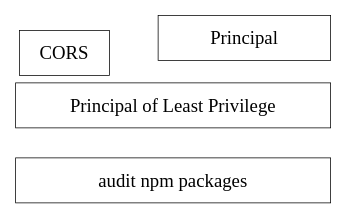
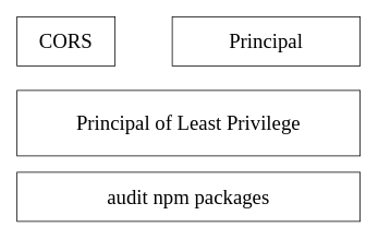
  <mxCell id="0" />
  <mxCell id="1" parent="0" />
- <mxCell id="2" value="CORS" style="rounded=0;whiteSpace=wrap;html=1;fontFamily=Comfortaa;fontSource=https%3A%2F%2Ffonts.googleapis.com%2Fcss%3Ffamily%3DComfortaa;fontSize=25;" vertex="1" parent="1"><mxGeometry x="25" y="40" width="120" height="60" as="geometry" /></mxCell>
+ <mxCell id="2" value="CORS" style="rounded=0;whiteSpace=wrap;html=1;fontFamily=Comfortaa;fontSource=https%3A%2F%2Ffonts.googleapis.com%2Fcss%3Ffamily%3DComfortaa;fontSize=25;" vertex="1" parent="1"><mxGeometry x="20" y="20" width="120" height="60" as="geometry" /></mxCell>
  <mxCell id="3" value="Principal" style="rounded=0;whiteSpace=wrap;html=1;fontFamily=Comfortaa;fontSource=https%3A%2F%2Ffonts.googleapis.com%2Fcss%3Ffamily%3DComfortaa;fontSize=25;" vertex="1" parent="1"><mxGeometry x="210" y="20" width="230" height="60" as="geometry" /></mxCell>
- <mxCell id="4" value="Principal of Least Privilege" style="rounded=0;whiteSpace=wrap;html=1;fontFamily=Comfortaa;fontSource=https%3A%2F%2Ffonts.googleapis.com%2Fcss%3Ffamily%3DComfortaa;fontSize=25;" vertex="1" parent="1"><mxGeometry x="20" y="110" width="420" height="60" as="geometry" /></mxCell>
+ <mxCell id="4" value="Principal of Least Privilege" style="rounded=0;whiteSpace=wrap;html=1;fontFamily=Comfortaa;fontSource=https%3A%2F%2Ffonts.googleapis.com%2Fcss%3Ffamily%3DComfortaa;fontSize=25;" vertex="1" parent="1"><mxGeometry x="20" y="110" width="420" height="80" as="geometry" /></mxCell>
  <mxCell id="5" value="audit npm packages" style="rounded=0;whiteSpace=wrap;html=1;fontFamily=Comfortaa;fontSource=https%3A%2F%2Ffonts.googleapis.com%2Fcss%3Ffamily%3DComfortaa;fontSize=25;" vertex="1" parent="1"><mxGeometry x="20" y="210" width="420" height="60" as="geometry" /></mxCell>
